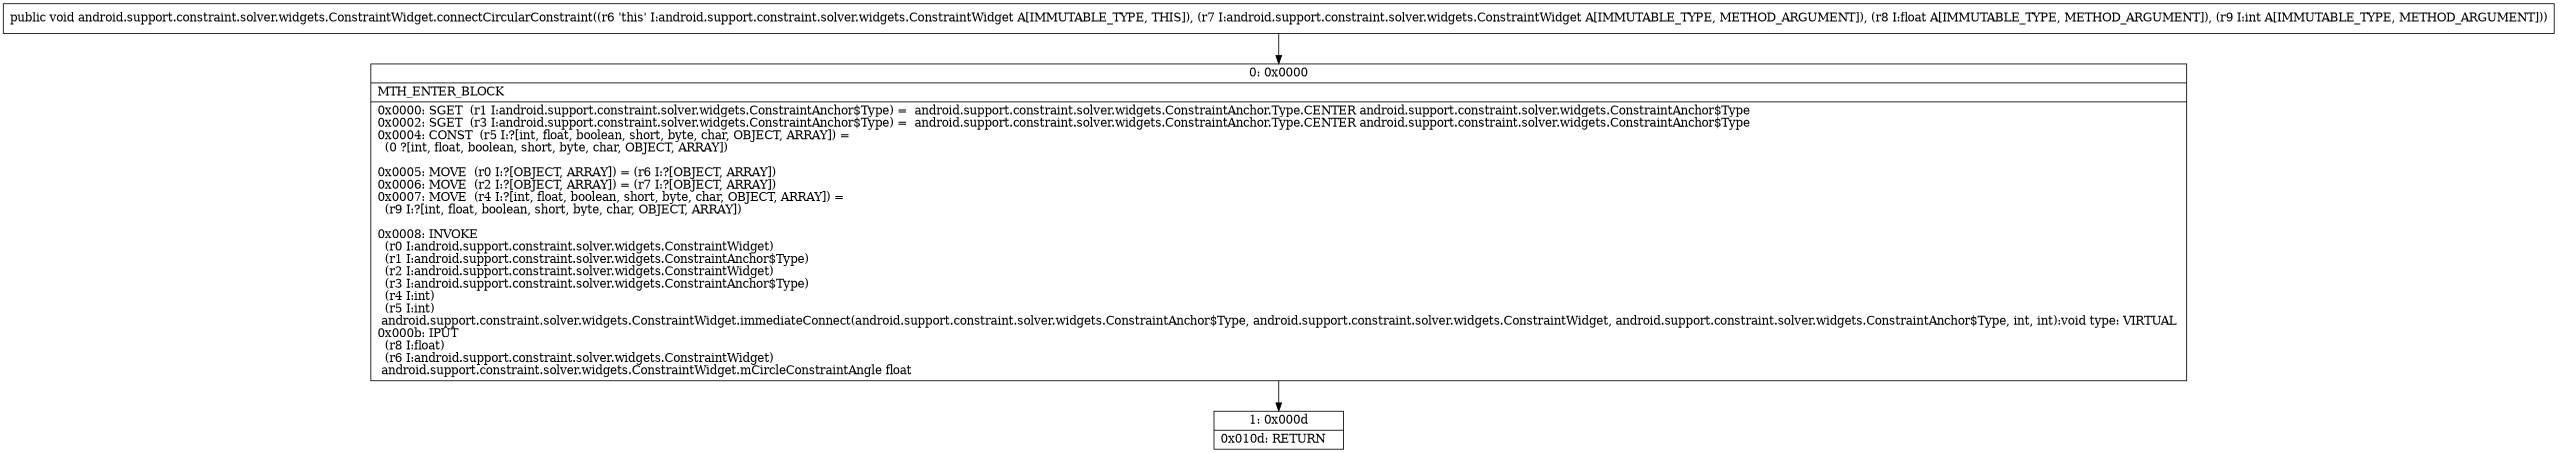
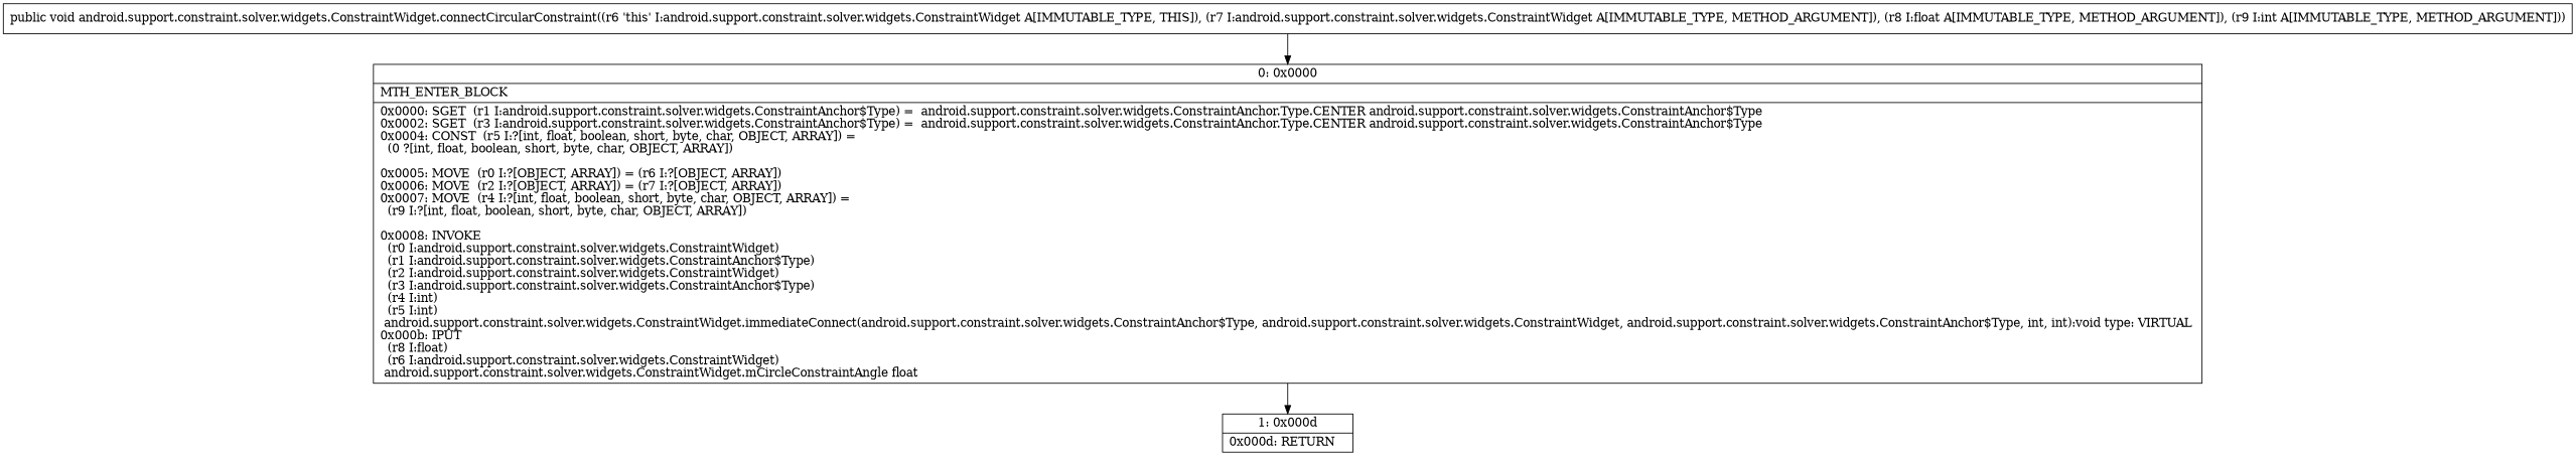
  digraph {
    node [shape=record]
    n1 [label="{0\:\ 0x0000|MTH_ENTER_BLOCK\l|0x0000: SGET  (r1 I:android.support.constraint.solver.widgets.ConstraintAnchor$Type) =  android.support.constraint.solver.widgets.ConstraintAnchor.Type.CENTER android.support.constraint.solver.widgets.ConstraintAnchor$Type \l0x0002: SGET  (r3 I:android.support.constraint.solver.widgets.ConstraintAnchor$Type) =  android.support.constraint.solver.widgets.ConstraintAnchor.Type.CENTER android.support.constraint.solver.widgets.ConstraintAnchor$Type \l0x0004: CONST  (r5 I:?[int, float, boolean, short, byte, char, OBJECT, ARRAY]) = \l  (0 ?[int, float, boolean, short, byte, char, OBJECT, ARRAY])\l \l0x0005: MOVE  (r0 I:?[OBJECT, ARRAY]) = (r6 I:?[OBJECT, ARRAY]) \l0x0006: MOVE  (r2 I:?[OBJECT, ARRAY]) = (r7 I:?[OBJECT, ARRAY]) \l0x0007: MOVE  (r4 I:?[int, float, boolean, short, byte, char, OBJECT, ARRAY]) = \l  (r9 I:?[int, float, boolean, short, byte, char, OBJECT, ARRAY])\l \l0x0008: INVOKE  \l  (r0 I:android.support.constraint.solver.widgets.ConstraintWidget)\l  (r1 I:android.support.constraint.solver.widgets.ConstraintAnchor$Type)\l  (r2 I:android.support.constraint.solver.widgets.ConstraintWidget)\l  (r3 I:android.support.constraint.solver.widgets.ConstraintAnchor$Type)\l  (r4 I:int)\l  (r5 I:int)\l android.support.constraint.solver.widgets.ConstraintWidget.immediateConnect(android.support.constraint.solver.widgets.ConstraintAnchor$Type, android.support.constraint.solver.widgets.ConstraintWidget, android.support.constraint.solver.widgets.ConstraintAnchor$Type, int, int):void type: VIRTUAL \l0x000b: IPUT  \l  (r8 I:float)\l  (r6 I:android.support.constraint.solver.widgets.ConstraintWidget)\l android.support.constraint.solver.widgets.ConstraintWidget.mCircleConstraintAngle float \l}"]
-   n2 [label="{1\:\ 0x000d|0x010d: RETURN   \l}"]
+   n2 [label="{1\:\ 0x000d|0x000d: RETURN   \l}"]
    n3 [label="{public void android.support.constraint.solver.widgets.ConstraintWidget.connectCircularConstraint((r6 'this' I:android.support.constraint.solver.widgets.ConstraintWidget A[IMMUTABLE_TYPE, THIS]), (r7 I:android.support.constraint.solver.widgets.ConstraintWidget A[IMMUTABLE_TYPE, METHOD_ARGUMENT]), (r8 I:float A[IMMUTABLE_TYPE, METHOD_ARGUMENT]), (r9 I:int A[IMMUTABLE_TYPE, METHOD_ARGUMENT])) }"]
    n1 -> n2
    n3 -> n1
  }
